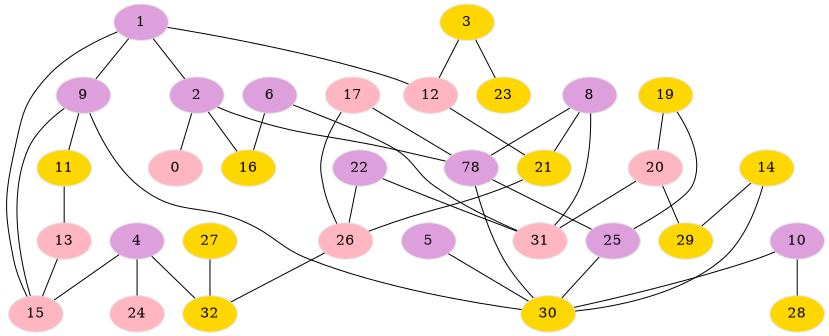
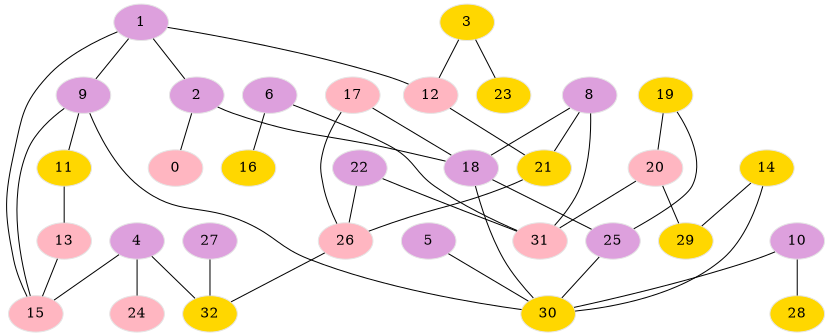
  graph {
    node [color=gray90 fillcolor=plum style=filled]
    edge [weight=1.0]
    1
    2
    9
    12 [fillcolor=lightpink]
    15 [fillcolor=lightpink]
    n6 [fillcolor=lightpink label=0]
    16 [fillcolor=gold]
-   18 [label=78]
+   18
    30 [fillcolor=gold]
    11 [fillcolor=gold]
    21 [fillcolor=gold]
    25
    3 [fillcolor=gold]
    23 [fillcolor=gold]
    4
    24 [fillcolor=lightpink]
    32 [fillcolor=gold]
    5
    6
    31 [fillcolor=lightpink]
    8
    26 [fillcolor=lightpink]
    13 [fillcolor=lightpink]
    10
    28 [fillcolor=gold]
    14 [fillcolor=gold]
    29 [fillcolor=gold]
    17 [fillcolor=lightpink]
    19 [fillcolor=gold]
    20 [fillcolor=lightpink]
    22
-   27 [fillcolor=gold]
+   27
    1 -- 2
    1 -- 9
    1 -- 12
    1 -- 15
    2 -- n6
-   2 -- 16
    2 -- 18
    9 -- 15
    9 -- 30
    9 -- 11
    12 -- 21
    18 -- 30
    18 -- 25
    11 -- 13
    21 -- 26
    25 -- 30
    3 -- 12
    3 -- 23
    4 -- 15
    4 -- 24
    4 -- 32
    5 -- 30
    6 -- 16
    6 -- 31
    8 -- 18
    8 -- 21
    8 -- 31 [weight=2.0]
    26 -- 32
    13 -- 15
    10 -- 30
    10 -- 28
    14 -- 30
    14 -- 29
    17 -- 18
    17 -- 26
    19 -- 25
    19 -- 20
    20 -- 31
    20 -- 29
    22 -- 31
    22 -- 26
    27 -- 32
  }
